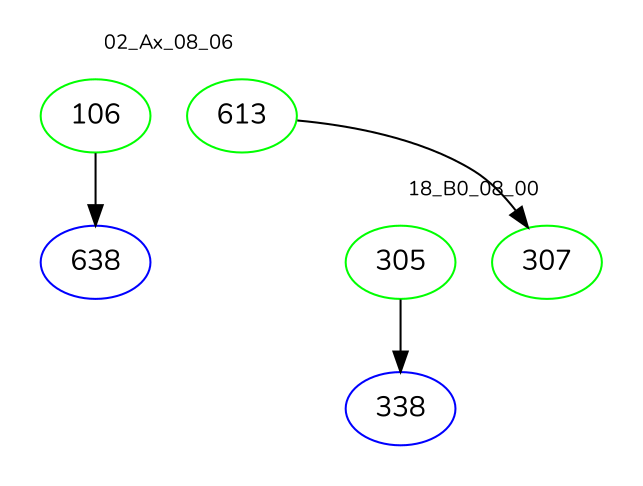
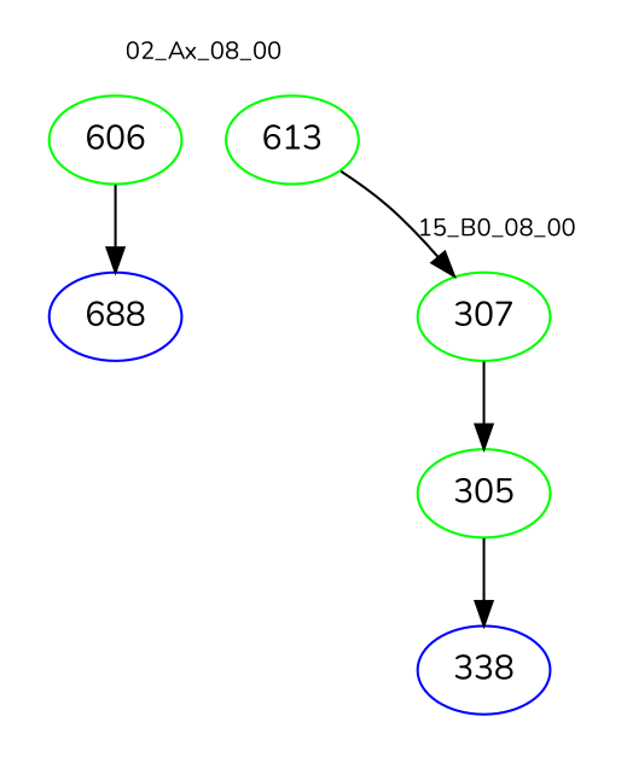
  digraph {
    fontname=Nunito
    node [color=green fontname=Nunito]
    edge [color=black fontname=Nunito]
    n1 [label=613]
-   n2 [label=106]
-   n3 [color=blue label=638]
+   n2 [label=606]
+   n3 [color=blue label=688]
    n4 [label=307]
    n5 [label=305]
    n6 [color=blue label=338]
    subgraph cluster_1 {
      color=white
      fontsize=10
-     label="02_Ax_08_06"
+     label="02_Ax_08_00"
      n1
      n2
      n3
    }
    subgraph cluster_2 {
      color=white
      fontsize=10
-     label="18_B0_08_00"
+     label="15_B0_08_00"
      n4
      n5
      n6
    }
    n1 -> n4
    n2 -> n3
+   n4 -> n5
    n5 -> n6
  }
